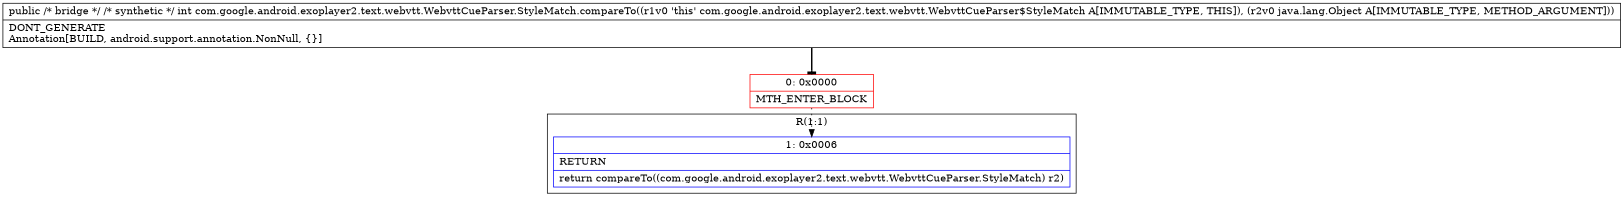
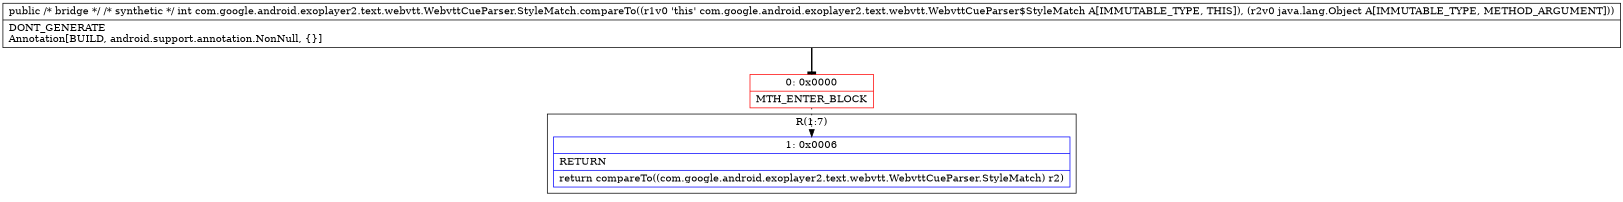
  digraph {
    node [shape=record]
    n1 [color=blue label="{1\:\ 0x0006|RETURN\l|return compareTo((com.google.android.exoplayer2.text.webvtt.WebvttCueParser.StyleMatch) r2)\l}"]
    n2 [color=red label="{0\:\ 0x0000|MTH_ENTER_BLOCK\l}"]
    n3 [label="{public \/* bridge *\/ \/* synthetic *\/ int com.google.android.exoplayer2.text.webvtt.WebvttCueParser.StyleMatch.compareTo((r1v0 'this' com.google.android.exoplayer2.text.webvtt.WebvttCueParser$StyleMatch A[IMMUTABLE_TYPE, THIS]), (r2v0 java.lang.Object A[IMMUTABLE_TYPE, METHOD_ARGUMENT]))  | DONT_GENERATE\lAnnotation[BUILD, android.support.annotation.NonNull, \{\}]\l}"]
    subgraph cluster_1 {
-     label="R(1:1)"
+     label="R(1:7)"
      n1
    }
    n2 -> n1 [style=dotted arrowhead=normal]
    n3 -> n2 [style=bold arrowhead=tee]
  }
